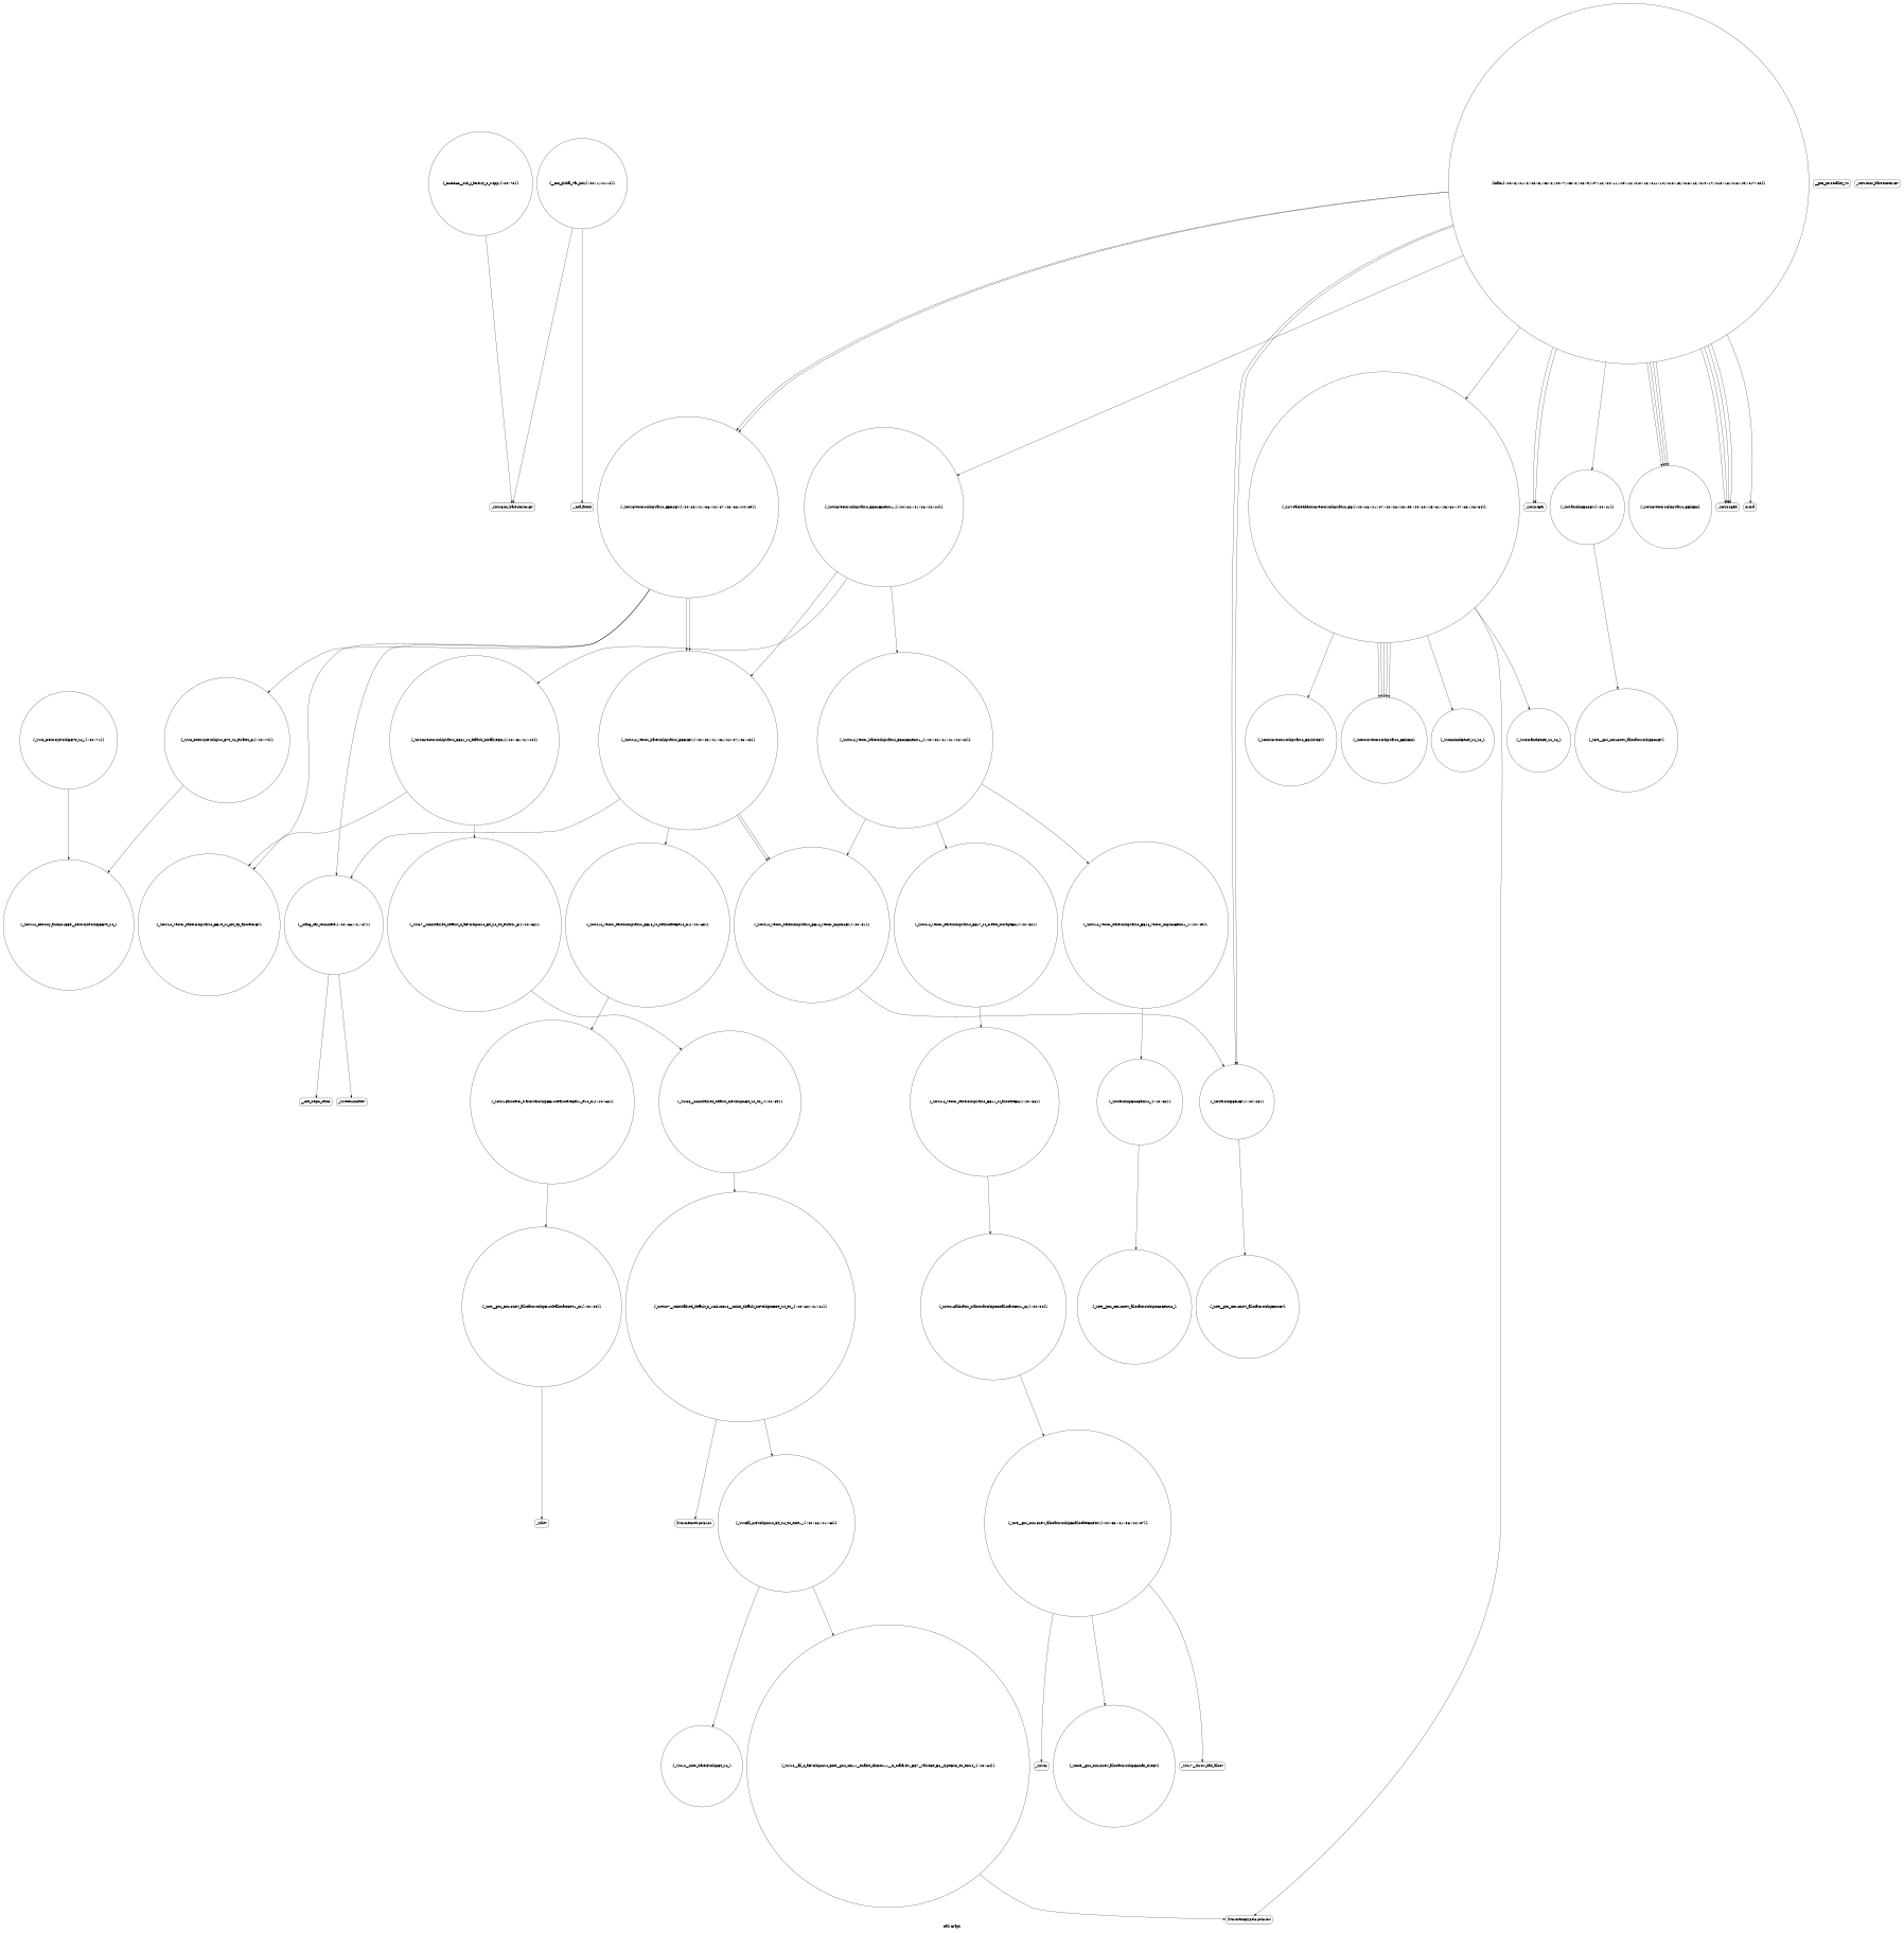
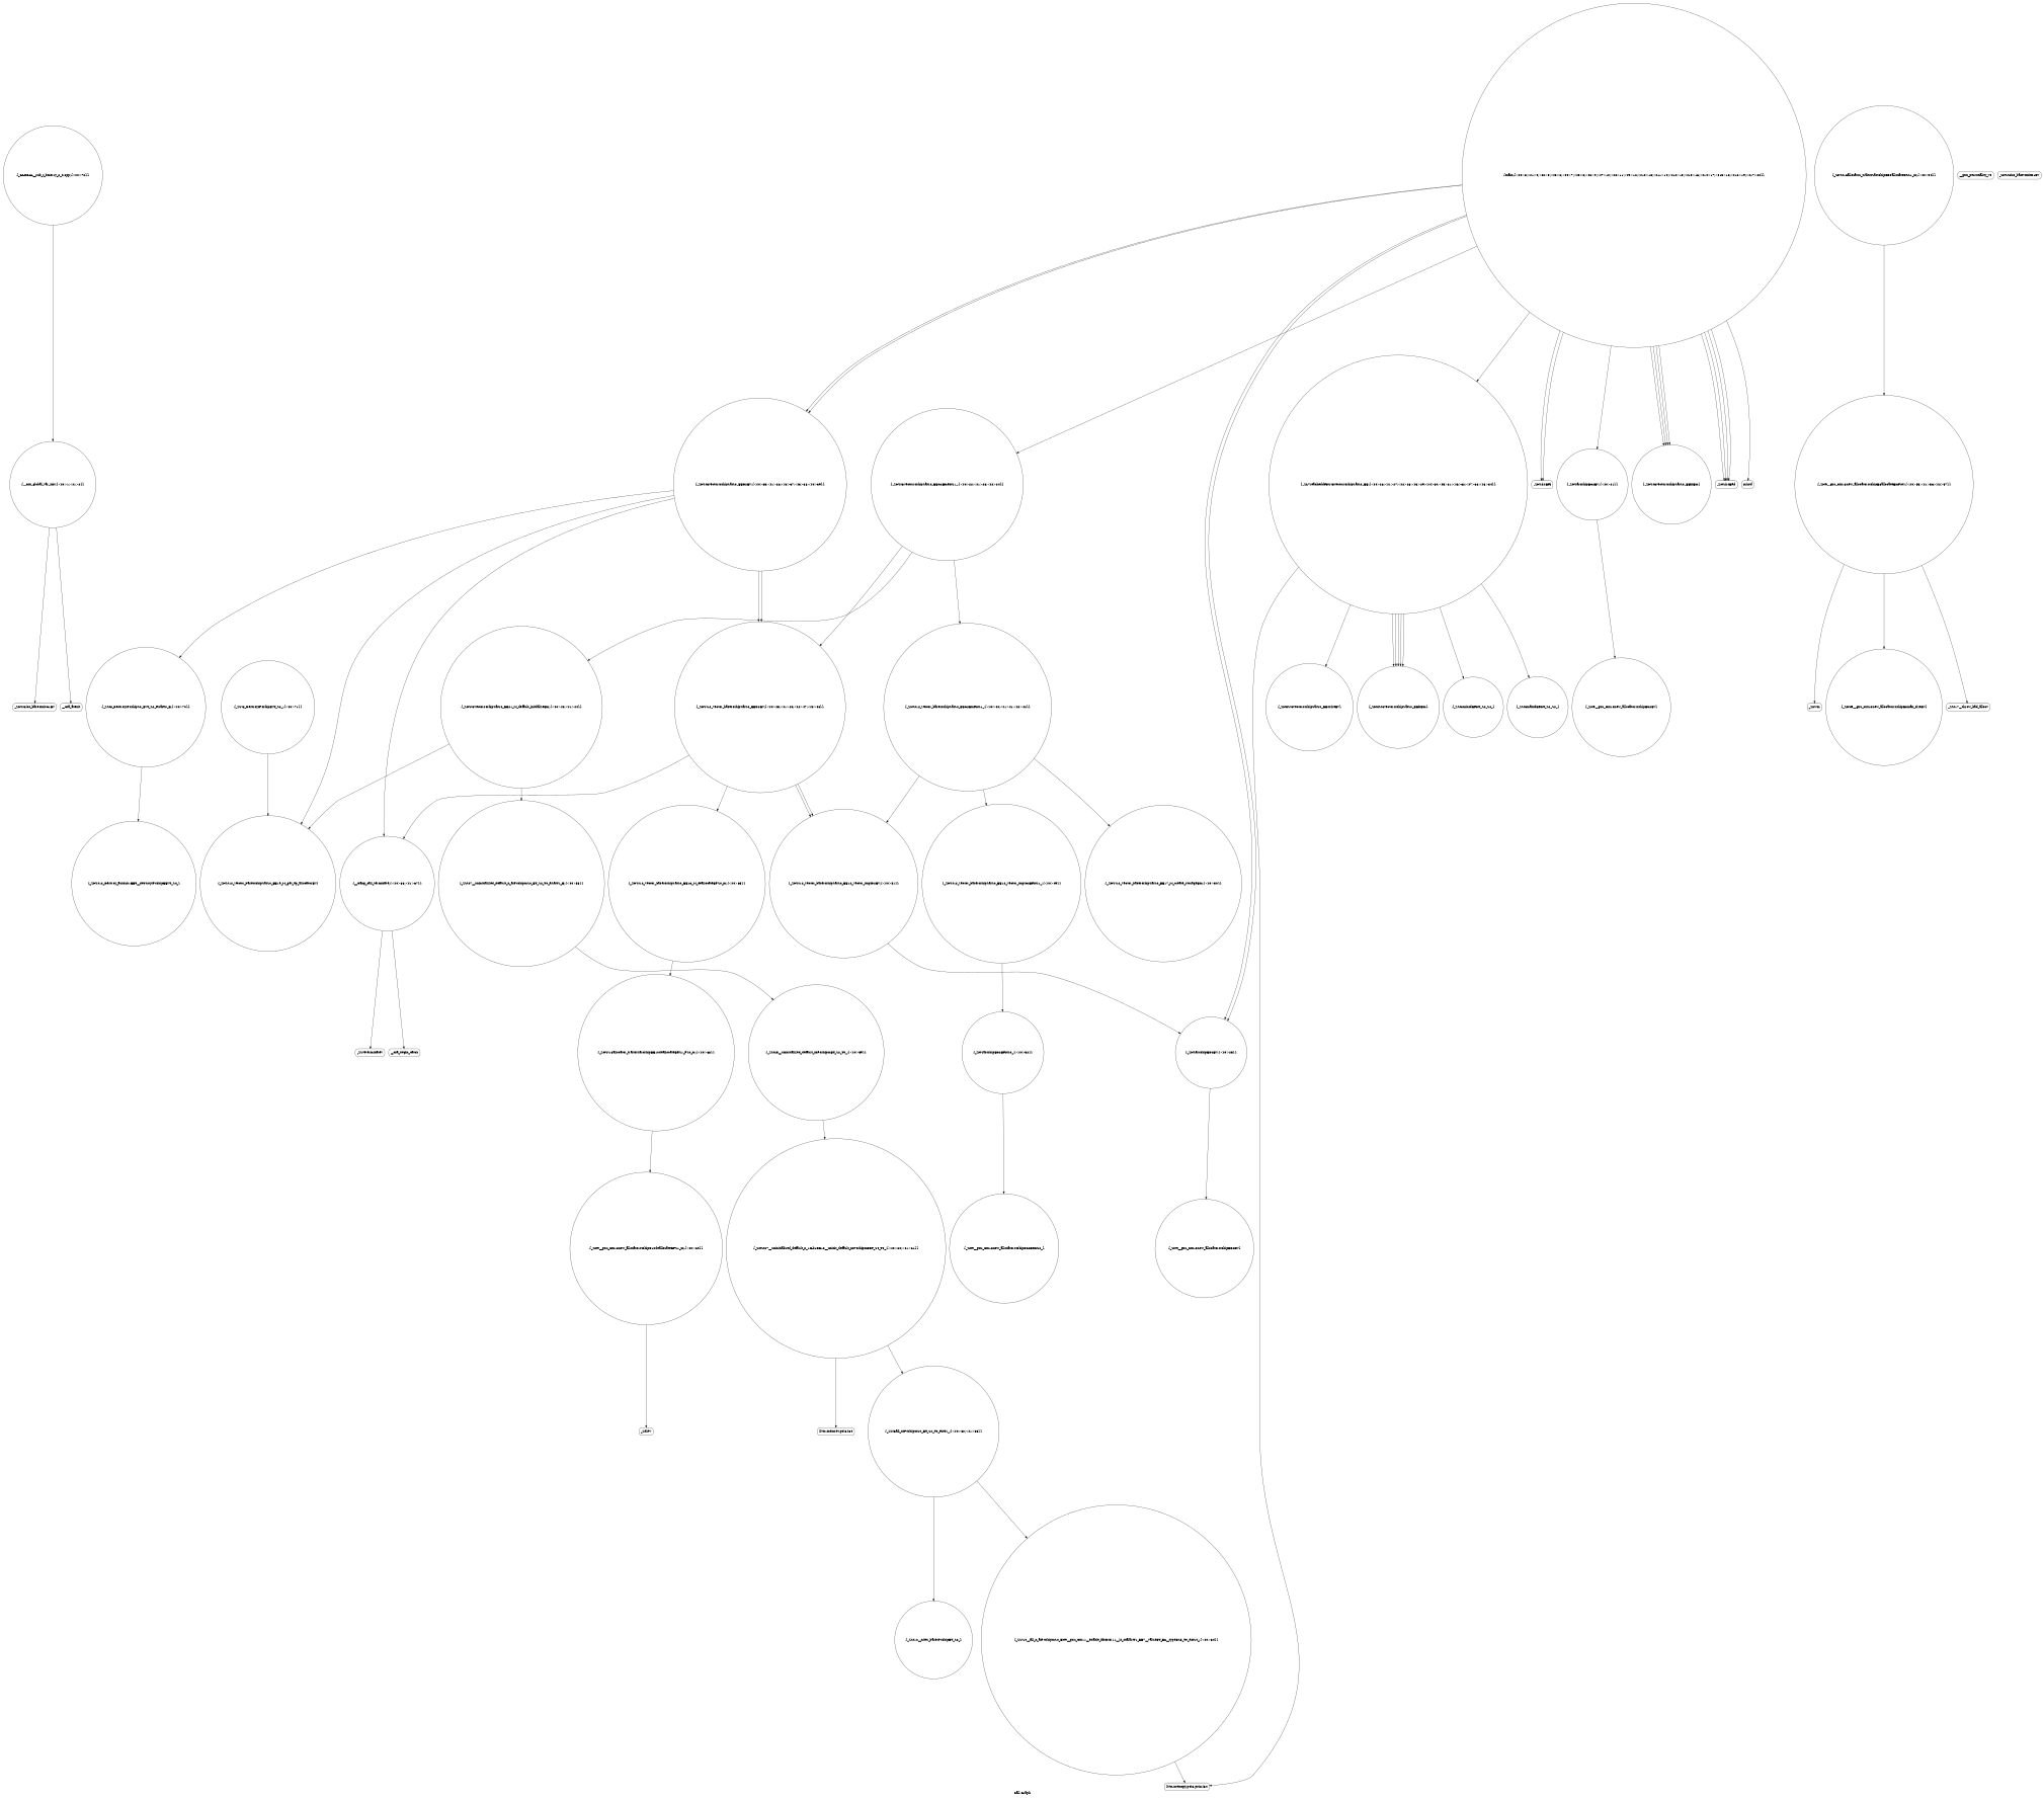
  digraph {
    label="Call Graph"
    node [shape=circle]
    edge [color=black tailport=s0]
    n1 [label="{__cxx_global_var_init|{<s0>1|<s1>2}}"]
    n2 [label="{_ZNSt8ios_base4InitC1Ev}" shape=Mrecord]
    n3 [label="{__cxa_atexit}" shape=Mrecord]
    n4 [label="{__clang_call_terminate|{<s0>66|<s1>67}}"]
    n5 [label="{__cxa_begin_catch}" shape=Mrecord]
    n6 [label="{_ZSt9terminatev}" shape=Mrecord]
    n7 [label="{_ZNSt6vectorI4shipSaIS0_EEC2EmRKS1_|{<s0>22|<s1>23|<s2>24}}"]
    n8 [label="{_ZNSt12_Vector_baseI4shipSaIS0_EEC2EmRKS1_|{<s0>40|<s1>41|<s2>42}}"]
    n9 [label="{_ZNSt6vectorI4shipSaIS0_EE21_M_default_initializeEm|{<s0>43|<s1>44}}"]
    n10 [label="{_ZNSt12_Vector_baseI4shipSaIS0_EED2Ev|{<s0>45|<s1>46|<s2>47|<s3>48}}"]
    n11 [label="{_ZNSt12_Vector_baseI4shipSaIS0_EE12_Vector_implC2ERKS1_|{<s0>49}}"]
    n12 [label="{_ZNSt12_Vector_baseI4shipSaIS0_EE17_M_create_storageEm|{<s0>50}}"]
    n13 [label="{_ZNSt12_Vector_baseI4shipSaIS0_EE12_Vector_implD2Ev|{<s0>51}}"]
    n14 [label="{_ZNSt12_Vector_baseI4shipSaIS0_EE19_M_get_Tp_allocatorEv}"]
    n15 [label="{_ZSt27__uninitialized_default_n_aIP4shipmS0_ET_S2_T0_RSaIT1_E|{<s0>58}}"]
    n16 [label="{_ZNSt12_Vector_baseI4shipSaIS0_EE13_M_deallocateEPS0_m|{<s0>65}}"]
    n17 [label="{_ZNSaI4shipEC2ERKS0_|{<s0>52}}"]
-   n18 [label="{_ZNSt12_Vector_baseI4shipSaIS0_EE11_M_allocateEm|{<s0>53}}"]
    n19 [label="{_ZNSaI4shipED2Ev|{<s0>25}}"]
    n20 [label="{_ZSt25__uninitialized_default_nIP4shipmET_S2_T0_|{<s0>59}}"]
    n21 [label="{_ZNSt16allocator_traitsISaI4shipEE10deallocateERS1_PS0_m|{<s0>68}}"]
    n22 [label="{_ZSt8_DestroyIP4shipEvT_S2_|{<s0>71}}"]
    n23 [label="{_ZNSt12_Destroy_auxILb1EE9__destroyIP4shipEEvT_S4_}"]
    n24 [label="{_ZNSt6vectorI4shipSaIS0_EED2Ev|{<s0>35|<s1>36|<s2>37|<s3>38|<s4>39}}"]
    n25 [label="{_ZSt8_DestroyIP4shipS0_EvT_S2_RSaIT0_E|{<s0>70}}"]
    n26 [label="{_ZN9__gnu_cxx13new_allocatorI4shipED2Ev}"]
    n27 [label="{_ZN9__gnu_cxx13new_allocatorI4shipEC2ERKS2_}"]
    n28 [label="{_Znwm}" shape=Mrecord]
    n29 [label="{_ZSt10__fill_n_aIP4shipmS0_EN9__gnu_cxx11__enable_ifIXntsr11__is_scalarIT1_EE7__valueET_E6__typeES5_T0_RKS4_|{<s0>64}}"]
    n30 [label="{llvm.memcpy.p0i8.p0i8.i64}" shape=Mrecord]
    n31 [label="{main|{<s0>3|<s1>4|<s2>5|<s3>6|<s4>7|<s5>8|<s6>9|<s7>10|<s8>11|<s9>12|<s10>13|<s11>14|<s12>15|<s13>16|<s14>17|<s15>18|<s16>19|<s17>20}}"]
    n32 [label="{_ZNSirsERi}" shape=Mrecord]
    n33 [label="{_ZNSaI4shipEC2Ev|{<s0>21}}"]
    n34 [label="{_ZNSt6vectorI4shipSaIS0_EEixEm}"]
    n35 [label="{_ZNSirsERd}" shape=Mrecord]
    n36 [label="{_ZL7reacheddRKSt6vectorI4shipSaIS0_EE|{<s0>26|<s1>27|<s2>28|<s3>29|<s4>30|<s5>31|<s6>32|<s7>33|<s8>34}}"]
    n37 [label="{printf}" shape=Mrecord]
    n38 [label="{_ZN9__gnu_cxx13new_allocatorI4shipEC2Ev}"]
    n39 [label="{_ZSt3maxIdERKT_S2_S2_}"]
    n40 [label="{_ZNKSt6vectorI4shipSaIS0_EE4sizeEv}"]
    n41 [label="{_ZNKSt6vectorI4shipSaIS0_EEixEm}"]
    n42 [label="{_ZSt3minIdERKT_S2_S2_}"]
    n43 [label="{_ZN9__gnu_cxx13new_allocatorI4shipE10deallocateEPS1_m|{<s0>69}}"]
    n44 [label="{_ZdlPv}" shape=Mrecord]
    n45 [label="{_ZN9__gnu_cxx13new_allocatorI4shipE8allocateEmPKv|{<s0>55|<s1>56|<s2>57}}"]
    n46 [label="{_ZNK9__gnu_cxx13new_allocatorI4shipE8max_sizeEv}"]
    n47 [label="{_ZSt17__throw_bad_allocv}" shape=Mrecord]
    n48 [label="{_ZNSt27__uninitialized_default_n_1ILb1EE18__uninit_default_nIP4shipmEET_S4_T0_|{<s0>60|<s1>61}}"]
    n49 [label="{llvm.memset.p0i8.i64}" shape=Mrecord]
    n50 [label="{_ZSt6fill_nIP4shipmS0_ET_S2_T0_RKT1_|{<s0>62|<s1>63}}"]
    n51 [label="{_ZSt12__niter_baseIP4shipET_S2_}"]
    n52 [label="{__gxx_personality_v0}" shape=Mrecord]
    n53 [label="{_ZNSt16allocator_traitsISaI4shipEE8allocateERS1_m|{<s0>54}}"]
    n54 [label="{_ZNSt8ios_base4InitD1Ev}" shape=Mrecord]
    n55 [label="{_GLOBAL__sub_I_bmerry_2_0.cpp|{<s0>72}}"]
    n1 -> n2
    n1 -> n3 [tailport=s1]
    n4 -> n5
    n4 -> n6 [tailport=s1]
    n7 -> n8
    n7 -> n9 [tailport=s1]
    n7 -> n10 [tailport=s2]
    n8 -> n11
    n8 -> n12 [tailport=s1]
    n8 -> n13 [tailport=s2]
    n9 -> n14
    n9 -> n15 [tailport=s1]
    n10 -> n4 [tailport=s3]
    n10 -> n13 [tailport=s1]
    n10 -> n13 [tailport=s2]
    n10 -> n16
    n11 -> n17
-   n12 -> n18
    n13 -> n19
    n15 -> n20
    n16 -> n21
    n17 -> n27
-   n18 -> n53
    n19 -> n26
    n20 -> n48
    n21 -> n43
-   n22 -> n23
+   n22 -> n14
    n24 -> n4 [tailport=s4]
    n24 -> n10 [tailport=s2]
    n24 -> n10 [tailport=s3]
    n24 -> n14
    n24 -> n25 [tailport=s1]
    n25 -> n23
    n29 -> n30
    n31 -> n7 [tailport=s3]
    n31 -> n19 [tailport=s4]
    n31 -> n19 [tailport=s13]
    n31 -> n24 [tailport=s14]
    n31 -> n24 [tailport=s17]
    n31 -> n32
    n31 -> n32 [tailport=s1]
    n31 -> n33 [tailport=s2]
    n31 -> n34 [tailport=s5]
    n31 -> n34 [tailport=s7]
    n31 -> n34 [tailport=s9]
    n31 -> n34 [tailport=s11]
    n31 -> n35 [tailport=s6]
    n31 -> n35 [tailport=s8]
    n31 -> n35 [tailport=s10]
    n31 -> n35 [tailport=s12]
    n31 -> n36 [tailport=s15]
    n31 -> n37 [tailport=s16]
    n33 -> n38
    n36 -> n30
    n36 -> n39 [tailport=s6]
    n36 -> n40 [tailport=s1]
    n36 -> n41 [tailport=s2]
    n36 -> n41 [tailport=s3]
    n36 -> n41 [tailport=s4]
    n36 -> n41 [tailport=s5]
    n36 -> n41 [tailport=s7]
    n36 -> n42 [tailport=s8]
    n43 -> n44
    n45 -> n28 [tailport=s2]
    n45 -> n46
    n45 -> n47 [tailport=s1]
    n48 -> n49
    n48 -> n50 [tailport=s1]
    n50 -> n29 [tailport=s1]
    n50 -> n51
    n53 -> n45
-   n55 -> n2
+   n55 -> n1
  }
